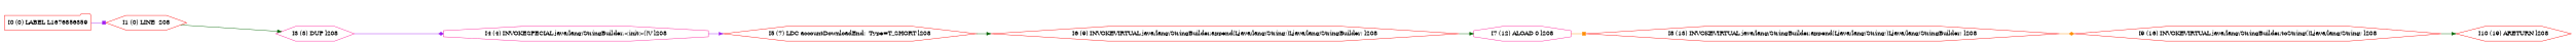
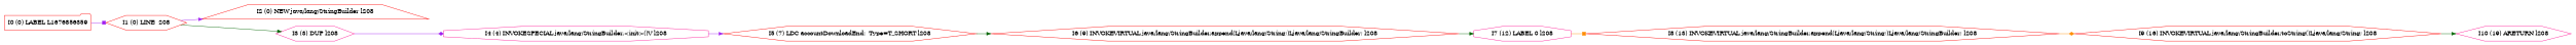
  digraph {
    rankdir=LR
    node [color=red shape=hexagon]
    edge [arrowhead=normal color=purple]
    n1 [label="I0 (0) LABEL L1676856359" shape=folder]
    n2 [label="I1 (0) LINE  208"]
+   n3 [label="I2 (0) NEW java/lang/StringBuilder l208" shape=trapezium]
    n4 [color=deeppink label="I3 (3) DUP l208"]
    n5 [color=deeppink label="I4 (4) INVOKESPECIAL java/lang/StringBuilder.<init>()V l208" shape=octagon]
    n6 [label="I5 (7) LDC accountDownloadEnd:  Type=T_SHORT l208"]
    n7 [label="I6 (9) INVOKEVIRTUAL java/lang/StringBuilder.append(Ljava/lang/String;)Ljava/lang/StringBuilder; l208"]
-   n8 [color=deeppink label="I7 (12) ALOAD 0 l208" shape=octagon]
+   n8 [color=deeppink label="I7 (12) LABEL 0 l208" shape=octagon]
    n9 [label="I8 (13) INVOKEVIRTUAL java/lang/StringBuilder.append(Ljava/lang/String;)Ljava/lang/StringBuilder; l208"]
    n10 [label="I9 (16) INVOKEVIRTUAL java/lang/StringBuilder.toString()Ljava/lang/String; l208"]
-   n11 [label="I10 (19) ARETURN l208"]
+   n11 [color=deeppink label="I10 (19) ARETURN l208"]
    n1 -> n2 [arrowhead=box]
+   n2 -> n3
    n2 -> n4 [color=darkgreen]
    n4 -> n5 [arrowhead=diamond]
    n5 -> n6
    n6 -> n7 [color=darkgreen]
    n7 -> n8 [color=darkgreen]
    n8 -> n9 [arrowhead=box color=darkorange]
    n9 -> n10 [arrowhead=diamond color=darkorange]
    n10 -> n11 [color=darkgreen]
  }
